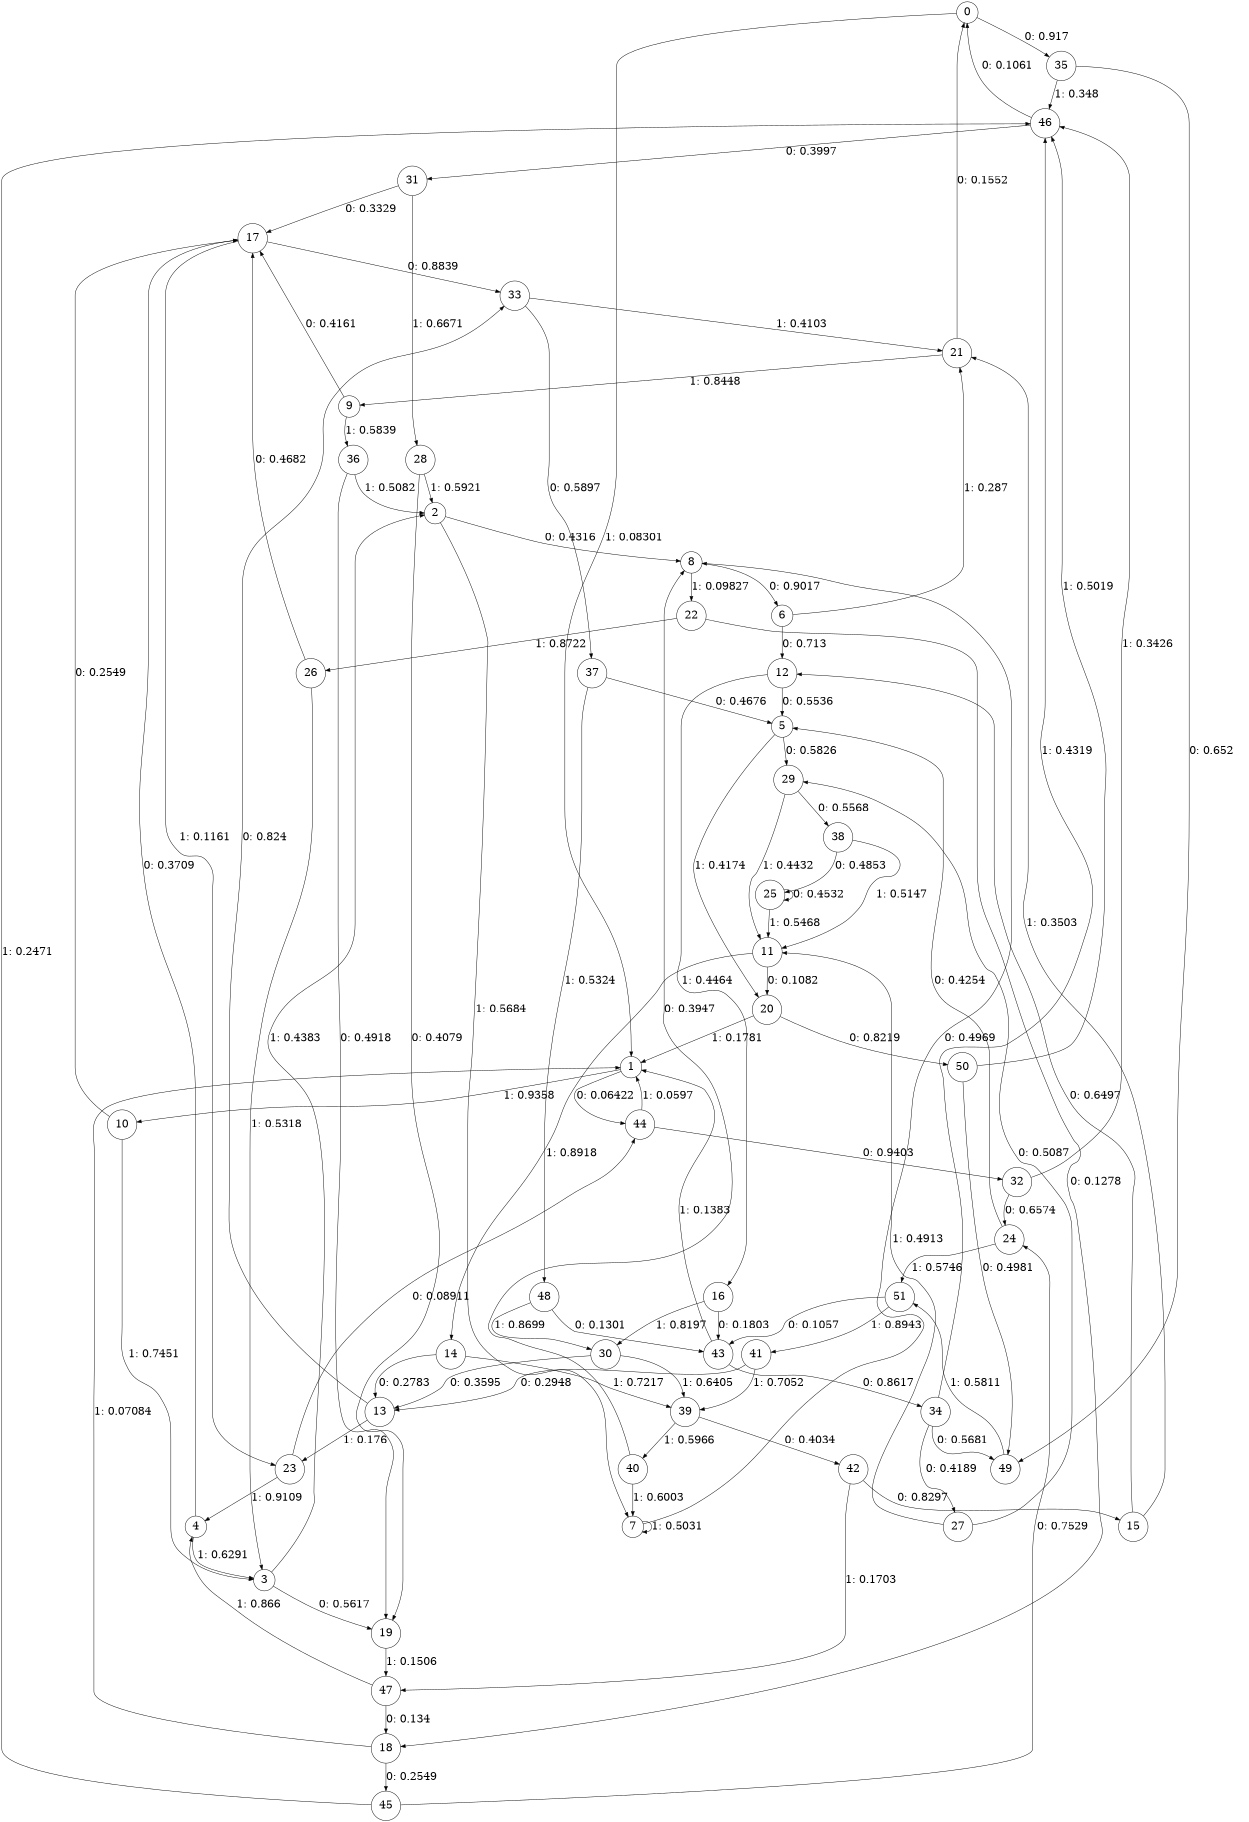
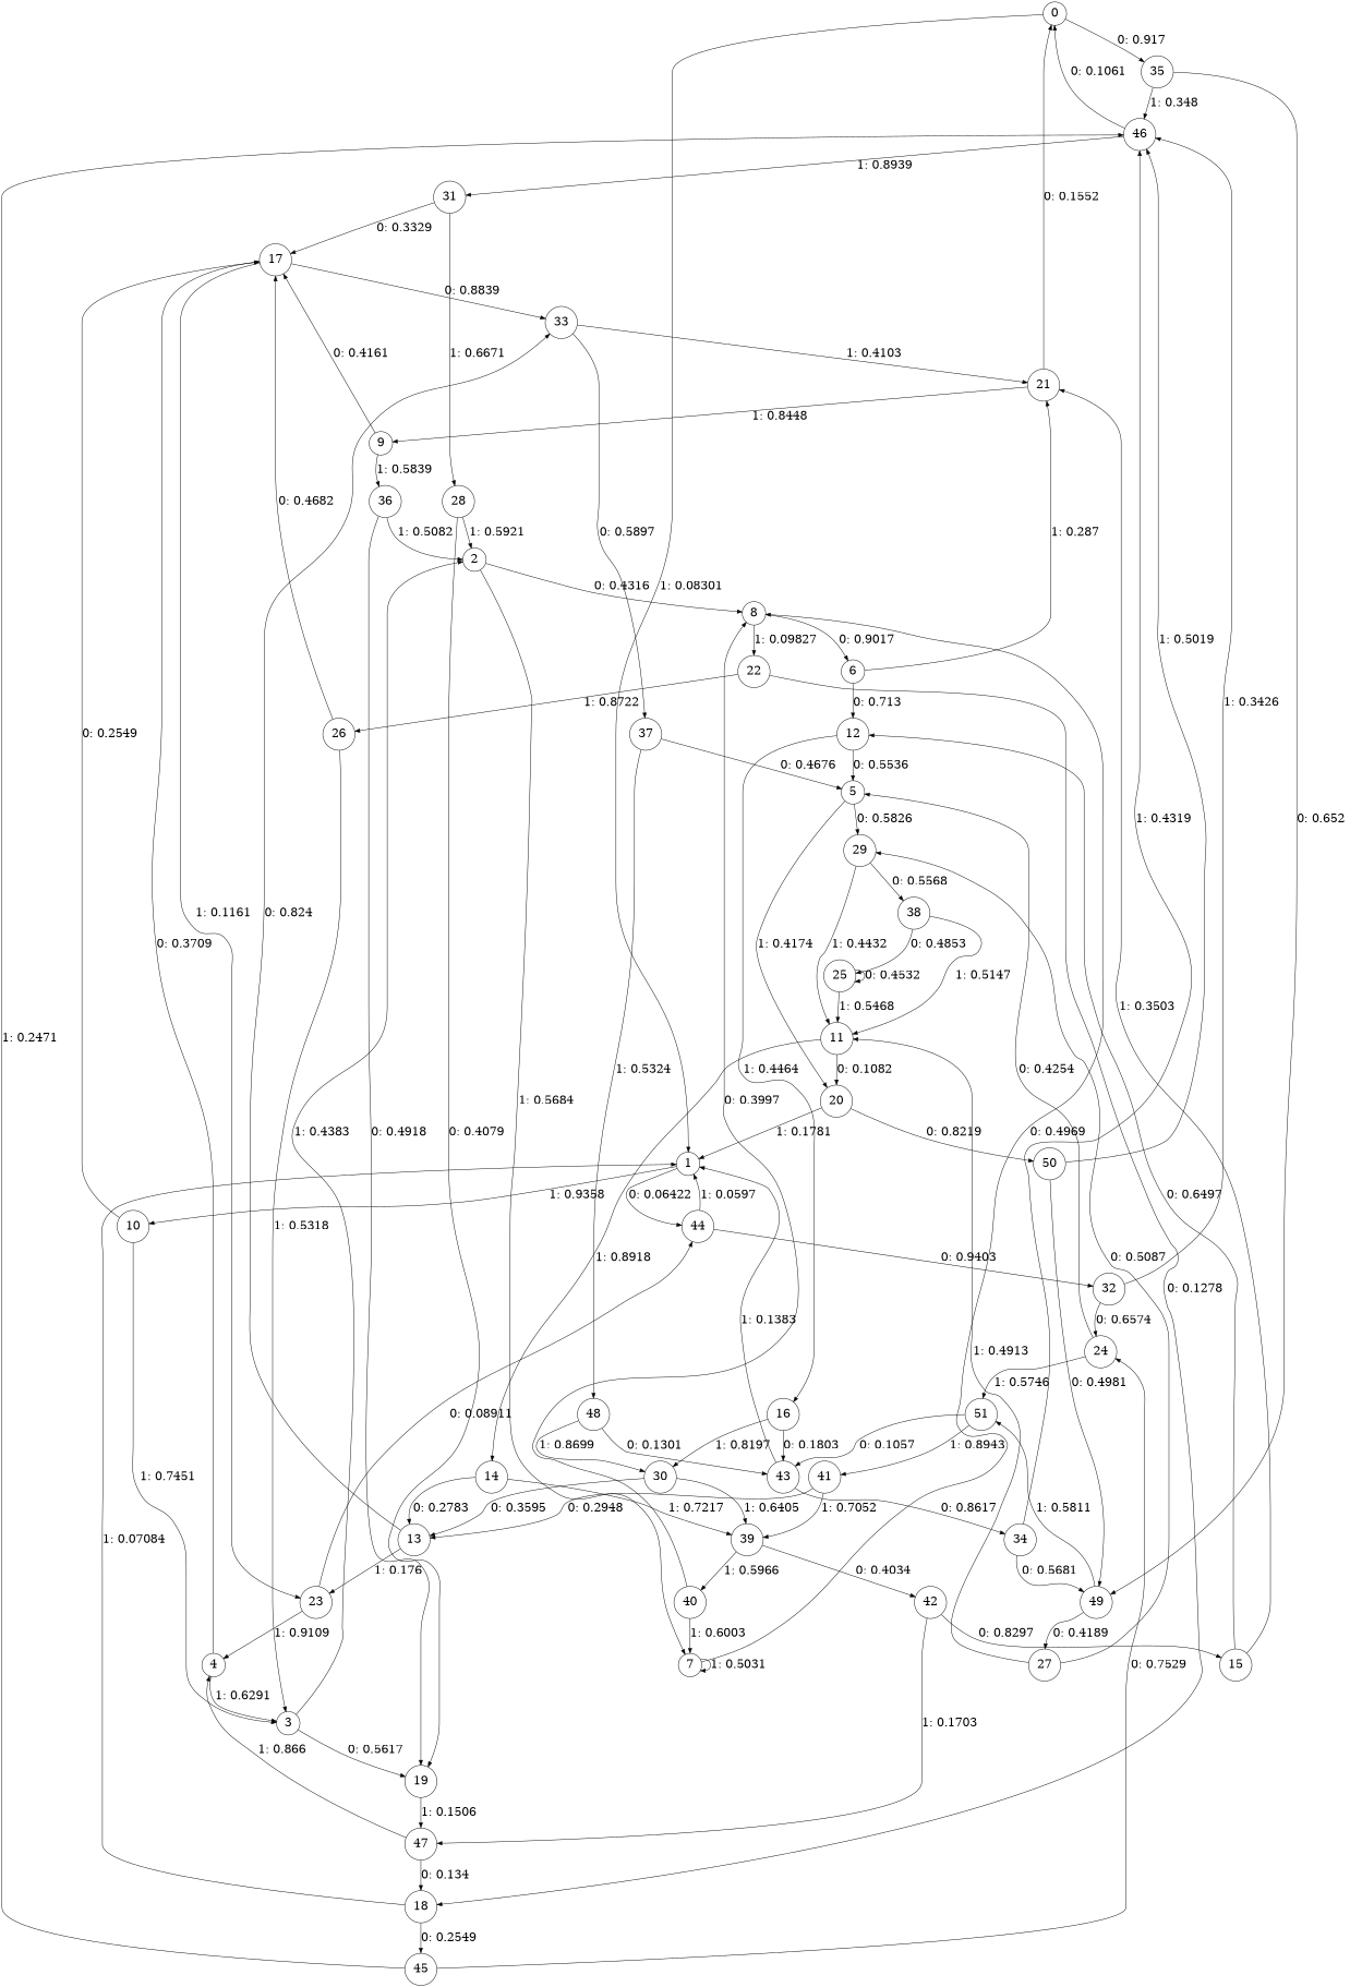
  digraph {
    node [fontsize=24 shape=circle]
    edge [fontsize=24]
    0
    35
    1
    46
    49
    44
    10
    31
    51
    27
    32
    3
    17
    24
    2
    19
    33
    23
    8
    7
    6
    22
    12
    21
    18
    26
    47
    15
    4
    37
    5
    29
    20
    11
    38
    14
    25
    50
    13
    39
    16
    9
    43
    30
    36
    45
    42
    40
    34
    48
    41
    28
    0 -> 35 [label="0: 0.917    "]
    0 -> 1 [label="1: 0.08301  "]
    35 -> 46 [label="1: 0.348    "]
    35 -> 49 [label="0: 0.652    "]
    1 -> 44 [label="0: 0.06422  "]
    1 -> 10 [label="1: 0.9358   "]
    46 -> 0 [label="0: 0.1061   "]
-   46 -> 31 [label="0: 0.3997   "]
+   46 -> 31 [label="1: 0.8939   "]
    49 -> 51 [label="1: 0.5811   "]
-   34 -> 27 [label="0: 0.4189   "]
+   49 -> 27 [label="0: 0.4189   "]
    44 -> 1 [label="1: 0.0597   "]
    44 -> 32 [label="0: 0.9403   "]
    10 -> 3 [label="1: 0.7451   "]
    10 -> 17 [label="0: 0.2549   "]
    31 -> 17 [label="0: 0.3329   "]
    31 -> 28 [label="1: 0.6671   "]
    51 -> 43 [label="0: 0.1057   "]
    51 -> 41 [label="1: 0.8943   "]
    27 -> 29 [label="0: 0.5087   "]
    27 -> 11 [label="1: 0.4913   "]
    32 -> 46 [label="1: 0.3426   "]
    32 -> 24 [label="0: 0.6574   "]
    3 -> 2 [label="1: 0.4383   "]
    3 -> 19 [label="0: 0.5617   "]
    17 -> 33 [label="0: 0.8839   "]
    17 -> 23 [label="1: 0.1161   "]
    24 -> 51 [label="1: 0.5746   "]
    24 -> 5 [label="0: 0.4254   "]
    2 -> 8 [label="0: 0.4316   "]
    2 -> 7 [label="1: 0.5684   "]
    19 -> 47 [label="1: 0.1506   "]
    33 -> 21 [label="1: 0.4103   "]
    33 -> 37 [label="0: 0.5897   "]
    23 -> 44 [label="0: 0.08911  "]
    23 -> 4 [label="1: 0.9109   "]
    8 -> 6 [label="0: 0.9017   "]
    8 -> 22 [label="1: 0.09827  "]
    7 -> 8 [label="0: 0.4969   "]
    7 -> 7 [label="1: 0.5031   "]
    6 -> 12 [label="0: 0.713    "]
    6 -> 21 [label="1: 0.287    "]
    22 -> 18 [label="0: 0.1278   "]
    22 -> 26 [label="1: 0.8722   "]
    12 -> 5 [label="0: 0.5536   "]
    12 -> 16 [label="1: 0.4464   "]
    21 -> 0 [label="0: 0.1552   "]
    21 -> 9 [label="1: 0.8448   "]
    18 -> 1 [label="1: 0.07084  "]
    18 -> 45 [label="0: 0.2549   "]
    26 -> 3 [label="1: 0.5318   "]
    26 -> 17 [label="0: 0.4682   "]
    47 -> 18 [label="0: 0.134    "]
    47 -> 4 [label="1: 0.866    "]
    15 -> 12 [label="0: 0.6497   "]
    15 -> 21 [label="1: 0.3503   "]
    4 -> 3 [label="1: 0.6291   "]
    4 -> 17 [label="0: 0.3709   "]
    37 -> 5 [label="0: 0.4676   "]
    37 -> 48 [label="1: 0.5324   "]
    5 -> 29 [label="0: 0.5826   "]
    5 -> 20 [label="1: 0.4174   "]
    29 -> 11 [label="1: 0.4432   "]
    29 -> 38 [label="0: 0.5568   "]
    20 -> 1 [label="1: 0.1781   "]
    20 -> 50 [label="0: 0.8219   "]
    11 -> 20 [label="0: 0.1082   "]
    11 -> 14 [label="1: 0.8918   "]
    38 -> 11 [label="1: 0.5147   "]
    38 -> 25 [label="0: 0.4853   "]
    14 -> 13 [label="0: 0.2783   "]
    14 -> 39 [label="1: 0.7217   "]
    25 -> 11 [label="1: 0.5468   "]
    25 -> 25 [label="0: 0.4532   "]
    50 -> 46 [label="1: 0.5019   "]
    50 -> 49 [label="0: 0.4981   "]
    13 -> 33 [label="0: 0.824    "]
    13 -> 23 [label="1: 0.176    "]
    39 -> 42 [label="0: 0.4034   "]
    39 -> 40 [label="1: 0.5966   "]
    16 -> 43 [label="0: 0.1803   "]
    16 -> 30 [label="1: 0.8197   "]
    9 -> 17 [label="0: 0.4161   "]
    9 -> 36 [label="1: 0.5839   "]
    43 -> 1 [label="1: 0.1383   "]
    43 -> 34 [label="0: 0.8617   "]
    30 -> 13 [label="0: 0.3595   "]
    30 -> 39 [label="1: 0.6405   "]
    36 -> 2 [label="1: 0.5082   "]
    36 -> 19 [label="0: 0.4918   "]
    45 -> 46 [label="1: 0.2471   "]
    45 -> 24 [label="0: 0.7529   "]
    42 -> 47 [label="1: 0.1703   "]
    42 -> 15 [label="0: 0.8297   "]
-   40 -> 8 [label="0: 0.3947   "]
+   40 -> 8 [label="0: 0.3997   "]
    40 -> 7 [label="1: 0.6003   "]
    34 -> 46 [label="1: 0.4319   "]
    34 -> 49 [label="0: 0.5681   "]
    48 -> 43 [label="0: 0.1301   "]
    48 -> 30 [label="1: 0.8699   "]
    41 -> 13 [label="0: 0.2948   "]
    41 -> 39 [label="1: 0.7052   "]
    28 -> 2 [label="1: 0.5921   "]
    28 -> 19 [label="0: 0.4079   "]
  }
